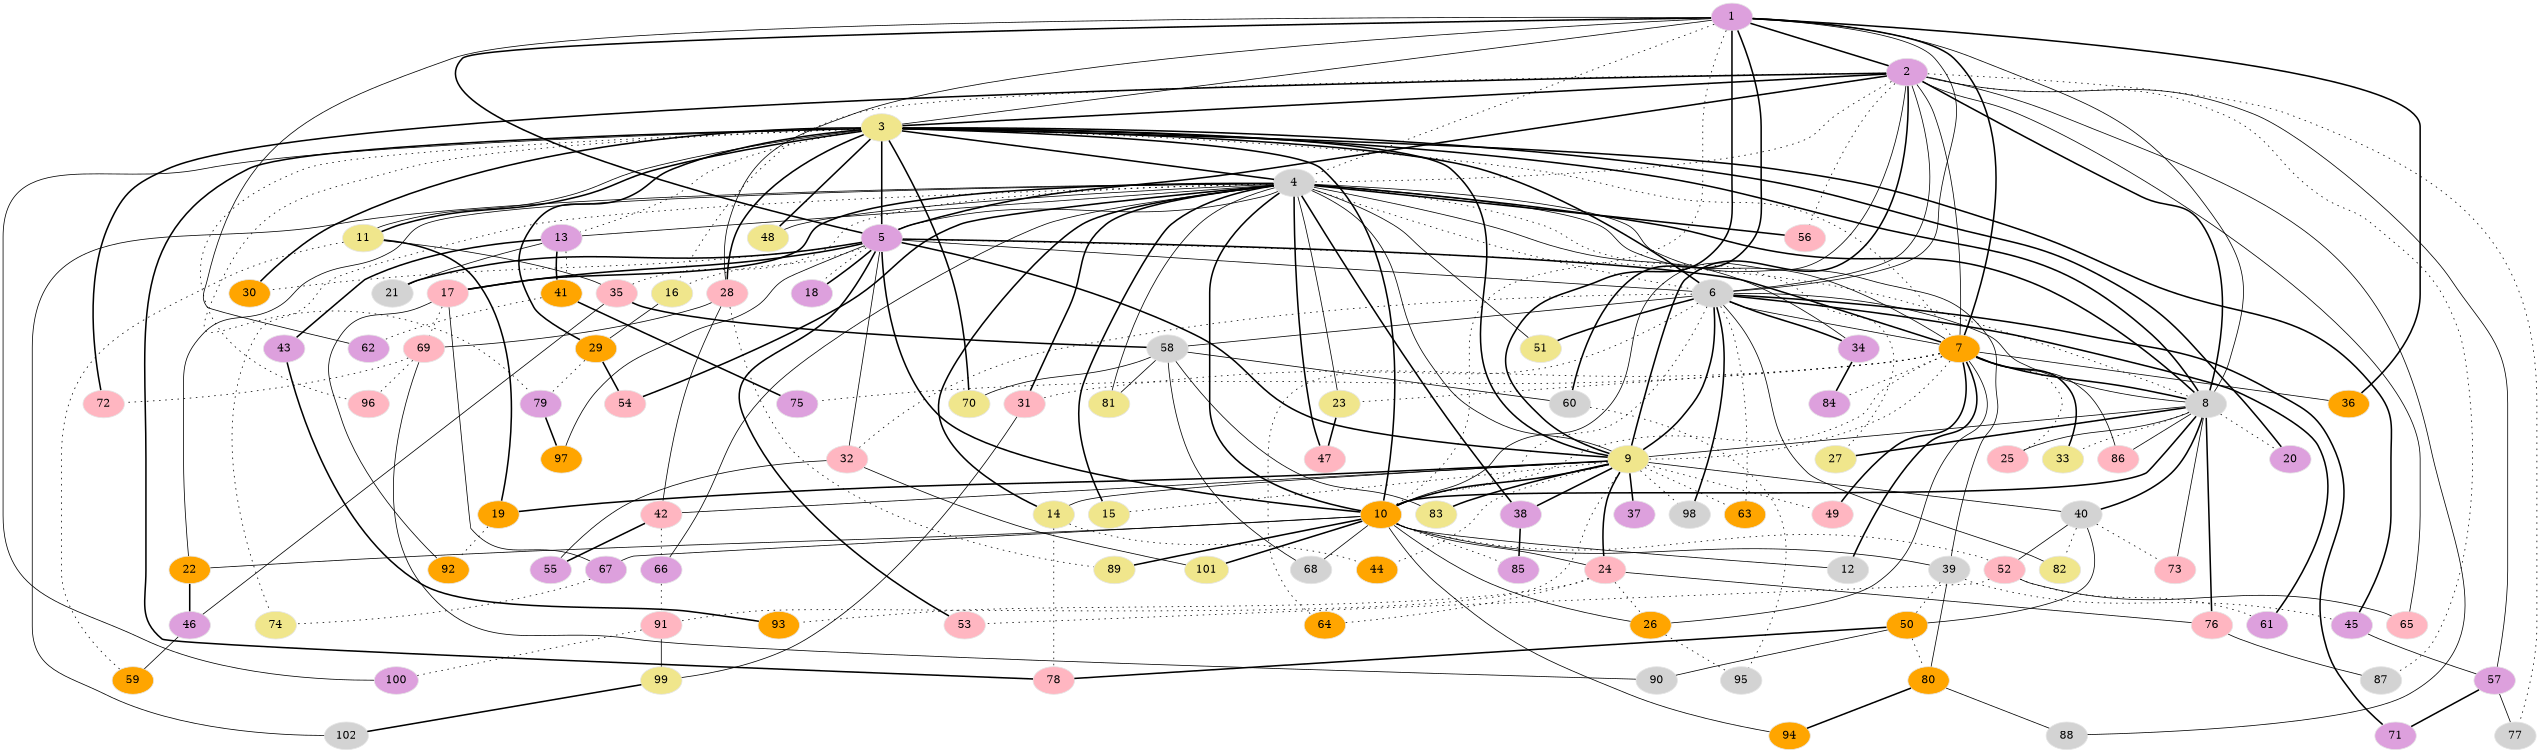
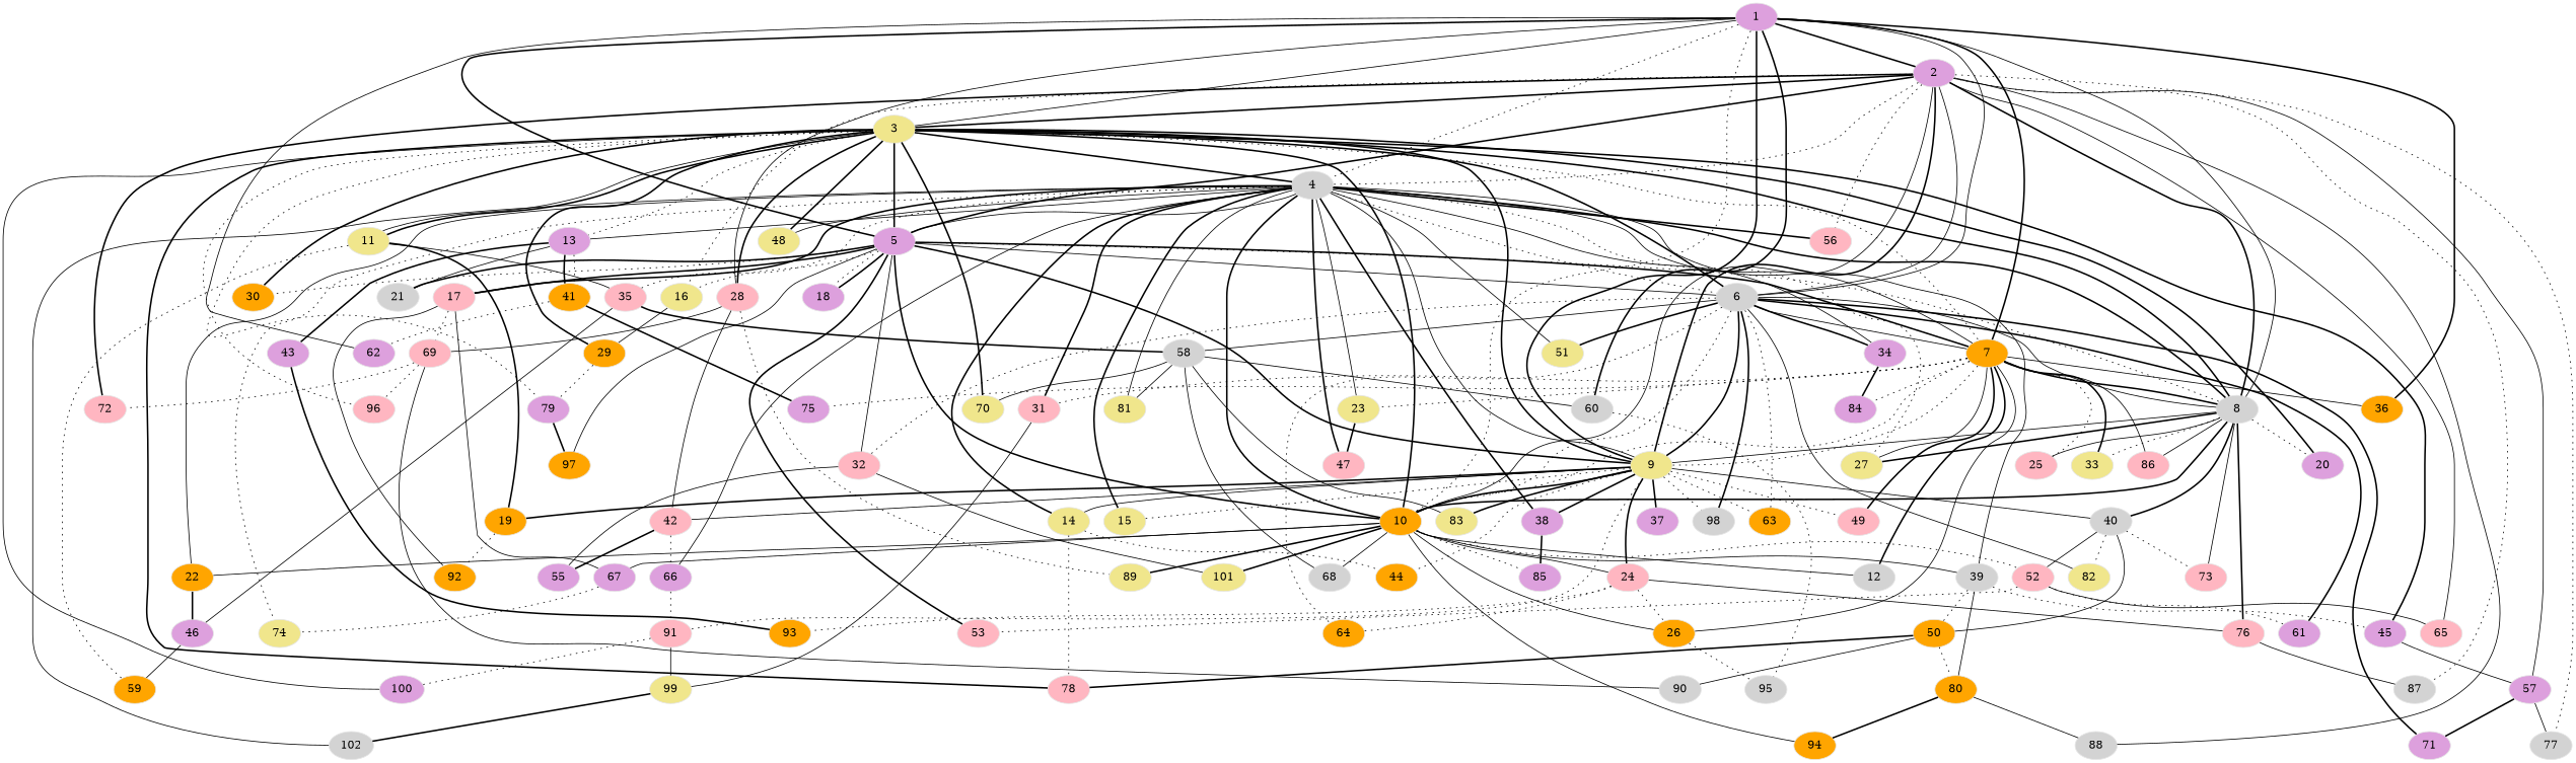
  graph {
    node [color=gray90 fillcolor=plum style=filled]
    edge [style=bold]
    1
    2
    3 [fillcolor=khaki]
    4 [fillcolor=lightgrey]
    5
    6 [fillcolor=lightgrey]
    7 [fillcolor=orange]
    8 [fillcolor=lightgrey]
    9 [fillcolor=khaki]
    10 [fillcolor=orange]
    28 [fillcolor=lightpink]
    36 [fillcolor=orange]
    60 [fillcolor=lightgrey]
    62
    16 [fillcolor=khaki]
    56 [fillcolor=lightpink]
    57
    65 [fillcolor=lightpink]
    72 [fillcolor=lightpink]
    77 [fillcolor=lightgrey]
    87 [fillcolor=lightgrey]
    88 [fillcolor=lightgrey]
    11 [fillcolor=khaki]
    13
    20
    29 [fillcolor=orange]
    30 [fillcolor=orange]
    45
    48 [fillcolor=khaki]
    70 [fillcolor=khaki]
    78 [fillcolor=lightpink]
    79
    96 [fillcolor=lightpink]
    100
    14 [fillcolor=khaki]
    15 [fillcolor=khaki]
    17 [fillcolor=lightpink]
    22 [fillcolor=orange]
    23 [fillcolor=khaki]
    27 [fillcolor=khaki]
    31 [fillcolor=lightpink]
    34
    35 [fillcolor=lightpink]
    38
    39 [fillcolor=lightgrey]
    47 [fillcolor=lightpink]
    51 [fillcolor=khaki]
-   54 [fillcolor=lightpink]
    66
    74 [fillcolor=khaki]
    81 [fillcolor=khaki]
    102 [fillcolor=lightgrey]
    18
    21 [fillcolor=lightgrey]
    32 [fillcolor=lightpink]
    53 [fillcolor=lightpink]
    97 [fillcolor=orange]
    58 [fillcolor=lightgrey]
    61
    63 [fillcolor=orange]
    64 [fillcolor=orange]
    71
    82 [fillcolor=khaki]
    98 [fillcolor=lightgrey]
    12 [fillcolor=lightgrey]
    25 [fillcolor=lightpink]
    26 [fillcolor=orange]
    33 [fillcolor=khaki]
    49 [fillcolor=lightpink]
    75
    84
    86 [fillcolor=lightpink]
    40 [fillcolor=lightgrey]
    73 [fillcolor=lightpink]
    76 [fillcolor=lightpink]
    19 [fillcolor=orange]
    24 [fillcolor=lightpink]
    37
    42 [fillcolor=lightpink]
    44 [fillcolor=orange]
    83 [fillcolor=khaki]
    91 [fillcolor=lightpink]
    52 [fillcolor=lightpink]
    67
    68 [fillcolor=lightgrey]
    85
    89 [fillcolor=khaki]
    94 [fillcolor=orange]
    101 [fillcolor=khaki]
    69 [fillcolor=lightpink]
    95 [fillcolor=lightgrey]
    59 [fillcolor=orange]
    41 [fillcolor=orange]
    43
    92 [fillcolor=orange]
    46
    99 [fillcolor=khaki]
    50 [fillcolor=orange]
    80 [fillcolor=orange]
    55
    93 [fillcolor=orange]
    90 [fillcolor=lightgrey]
    1 -- 2
    1 -- 3 [style=solid]
    1 -- 4 [style=dotted]
    1 -- 5
    1 -- 6 [style=solid]
    1 -- 7
    1 -- 8 [style=solid]
    1 -- 9
    1 -- 10 [style=dotted]
    1 -- 28 [style=solid]
    1 -- 36
    1 -- 60
    1 -- 62 [style=solid]
    2 -- 3
    2 -- 4 [style=dotted]
    2 -- 5
    2 -- 6 [style=solid]
-   2 -- 7 [style=solid]
+   27 -- 7 [style=solid]
    2 -- 8
    2 -- 9
    2 -- 10 [style=solid]
    2 -- 16 [style=dotted]
    2 -- 56 [style=dotted]
    2 -- 57 [style=solid]
    2 -- 65 [style=solid]
    2 -- 72
    2 -- 77 [style=dotted]
    2 -- 87 [style=dotted]
    2 -- 88 [style=solid]
    3 -- 4
    3 -- 5
    3 -- 6
    3 -- 7 [style=dotted]
    3 -- 8
    3 -- 9
    3 -- 10
    3 -- 28
    3 -- 11 [style=solid]
    3 -- 11
    3 -- 13 [style=dotted]
    3 -- 20
    3 -- 29
    3 -- 30
    3 -- 45
    3 -- 48
    3 -- 70
    3 -- 78
    3 -- 79 [style=dotted]
    3 -- 96 [style=dotted]
    3 -- 100 [style=solid]
    4 -- 5 [style=solid]
    4 -- 6 [style=dotted]
    4 -- 7 [style=solid]
    4 -- 8
    4 -- 9 [style=solid]
    4 -- 10
    4 -- 56
    4 -- 13 [style=solid]
    4 -- 48 [style=solid]
    4 -- 14
    4 -- 15
    4 -- 17
    4 -- 22 [style=solid]
    4 -- 23 [style=solid]
    4 -- 27 [style=dotted]
    4 -- 31
    4 -- 34 [style=solid]
    4 -- 35 [style=dotted]
    4 -- 38
    4 -- 39 [style=solid]
    4 -- 47
    4 -- 51 [style=solid]
-   4 -- 54
    4 -- 66 [style=solid]
    4 -- 74 [style=dotted]
    4 -- 81 [style=solid]
    4 -- 102 [style=solid]
    5 -- 6 [style=solid]
    5 -- 7
    5 -- 8 [style=dotted]
    5 -- 9
    5 -- 10
    5 -- 16 [style=dotted]
    5 -- 30 [style=dotted]
    5 -- 17
    5 -- 18 [style=dotted]
    5 -- 18
    5 -- 21
    5 -- 32 [style=solid]
    5 -- 53
    5 -- 97 [style=solid]
    6 -- 7 [style=solid]
    6 -- 8 [style=solid]
    6 -- 9
    6 -- 10 [style=dotted]
    6 -- 34
    6 -- 51
    6 -- 32 [style=dotted]
    6 -- 58 [style=solid]
    6 -- 61
    6 -- 63 [style=dotted]
    6 -- 64 [style=dotted]
    6 -- 71
    6 -- 82 [style=solid]
    6 -- 98
    7 -- 8
    7 -- 9 [style=dotted]
    7 -- 10 [style=dotted]
    7 -- 36 [style=solid]
    7 -- 23 [style=dotted]
    7 -- 31 [style=dotted]
    7 -- 12
    7 -- 25 [style=dotted]
    7 -- 26 [style=solid]
    7 -- 33
    7 -- 49
    7 -- 75 [style=dotted]
    7 -- 84 [style=dotted]
    7 -- 86 [style=solid]
    8 -- 9 [style=solid]
    8 -- 10
    8 -- 20 [style=dotted]
    8 -- 27
    8 -- 25 [style=solid]
    8 -- 33 [style=dotted]
    8 -- 86 [style=solid]
    8 -- 40
    8 -- 73 [style=solid]
    8 -- 76
    9 -- 10
    9 -- 14 [style=solid]
    9 -- 15 [style=dotted]
    9 -- 38
    9 -- 63 [style=dotted]
    9 -- 98 [style=dotted]
    9 -- 49 [style=dotted]
    9 -- 40 [style=solid]
    9 -- 19
    9 -- 24
    9 -- 37
    9 -- 42 [style=solid]
    9 -- 44 [style=dotted]
    9 -- 83
    9 -- 91 [style=dotted]
    10 -- 22 [style=solid]
    10 -- 39 [style=solid]
    10 -- 12 [style=solid]
    10 -- 26 [style=solid]
    10 -- 24 [style=solid]
    10 -- 52 [style=dotted]
    10 -- 67 [style=solid]
    10 -- 68 [style=solid]
    10 -- 85 [style=dotted]
    10 -- 89
    10 -- 94 [style=solid]
    10 -- 101
    28 -- 42 [style=solid]
    28 -- 89 [style=dotted]
    28 -- 69 [style=solid]
    60 -- 95 [style=dotted]
    16 -- 29 [style=solid]
    57 -- 77 [style=solid]
    57 -- 71
    11 -- 35 [style=solid]
    11 -- 19
    11 -- 59 [style=dotted]
    13 -- 21 [style=solid]
    13 -- 41
    13 -- 41 [style=dotted]
    13 -- 43
    29 -- 79 [style=dotted]
-   29 -- 54
    45 -- 57 [style=solid]
    79 -- 97
    14 -- 78 [style=dotted]
    14 -- 44 [style=dotted]
    17 -- 67 [style=solid]
    17 -- 69 [style=dotted]
    17 -- 92 [style=solid]
    22 -- 46
    23 -- 47
    31 -- 99 [style=solid]
    34 -- 84
    35 -- 58
    35 -- 46 [style=solid]
    38 -- 85
    39 -- 45 [style=dotted]
    39 -- 50 [style=dotted]
    39 -- 80 [style=solid]
    66 -- 91 [style=dotted]
    32 -- 101 [style=solid]
    32 -- 55 [style=solid]
    58 -- 60 [style=solid]
    58 -- 70 [style=solid]
    58 -- 81 [style=solid]
    58 -- 83 [style=solid]
    58 -- 68 [style=solid]
    26 -- 95 [style=dotted]
    40 -- 82 [style=dotted]
    40 -- 73 [style=dotted]
    40 -- 52 [style=solid]
    40 -- 50 [style=solid]
    76 -- 87 [style=solid]
    19 -- 92 [style=dotted]
    24 -- 64 [style=dotted]
    24 -- 26 [style=dotted]
    24 -- 76 [style=solid]
    24 -- 93 [style=dotted]
    42 -- 66 [style=dotted]
    42 -- 55
    91 -- 100 [style=dotted]
    91 -- 99 [style=solid]
    52 -- 65 [style=solid]
    52 -- 53 [style=dotted]
    52 -- 61 [style=dotted]
    67 -- 74 [style=dotted]
    69 -- 72 [style=dotted]
    69 -- 96 [style=dotted]
    69 -- 90 [style=solid]
    41 -- 62 [style=dotted]
    41 -- 75
    43 -- 93
    46 -- 59 [style=solid]
    99 -- 102
    50 -- 78
    50 -- 80 [style=dotted]
    50 -- 90 [style=solid]
    80 -- 88 [style=solid]
    80 -- 94
  }
